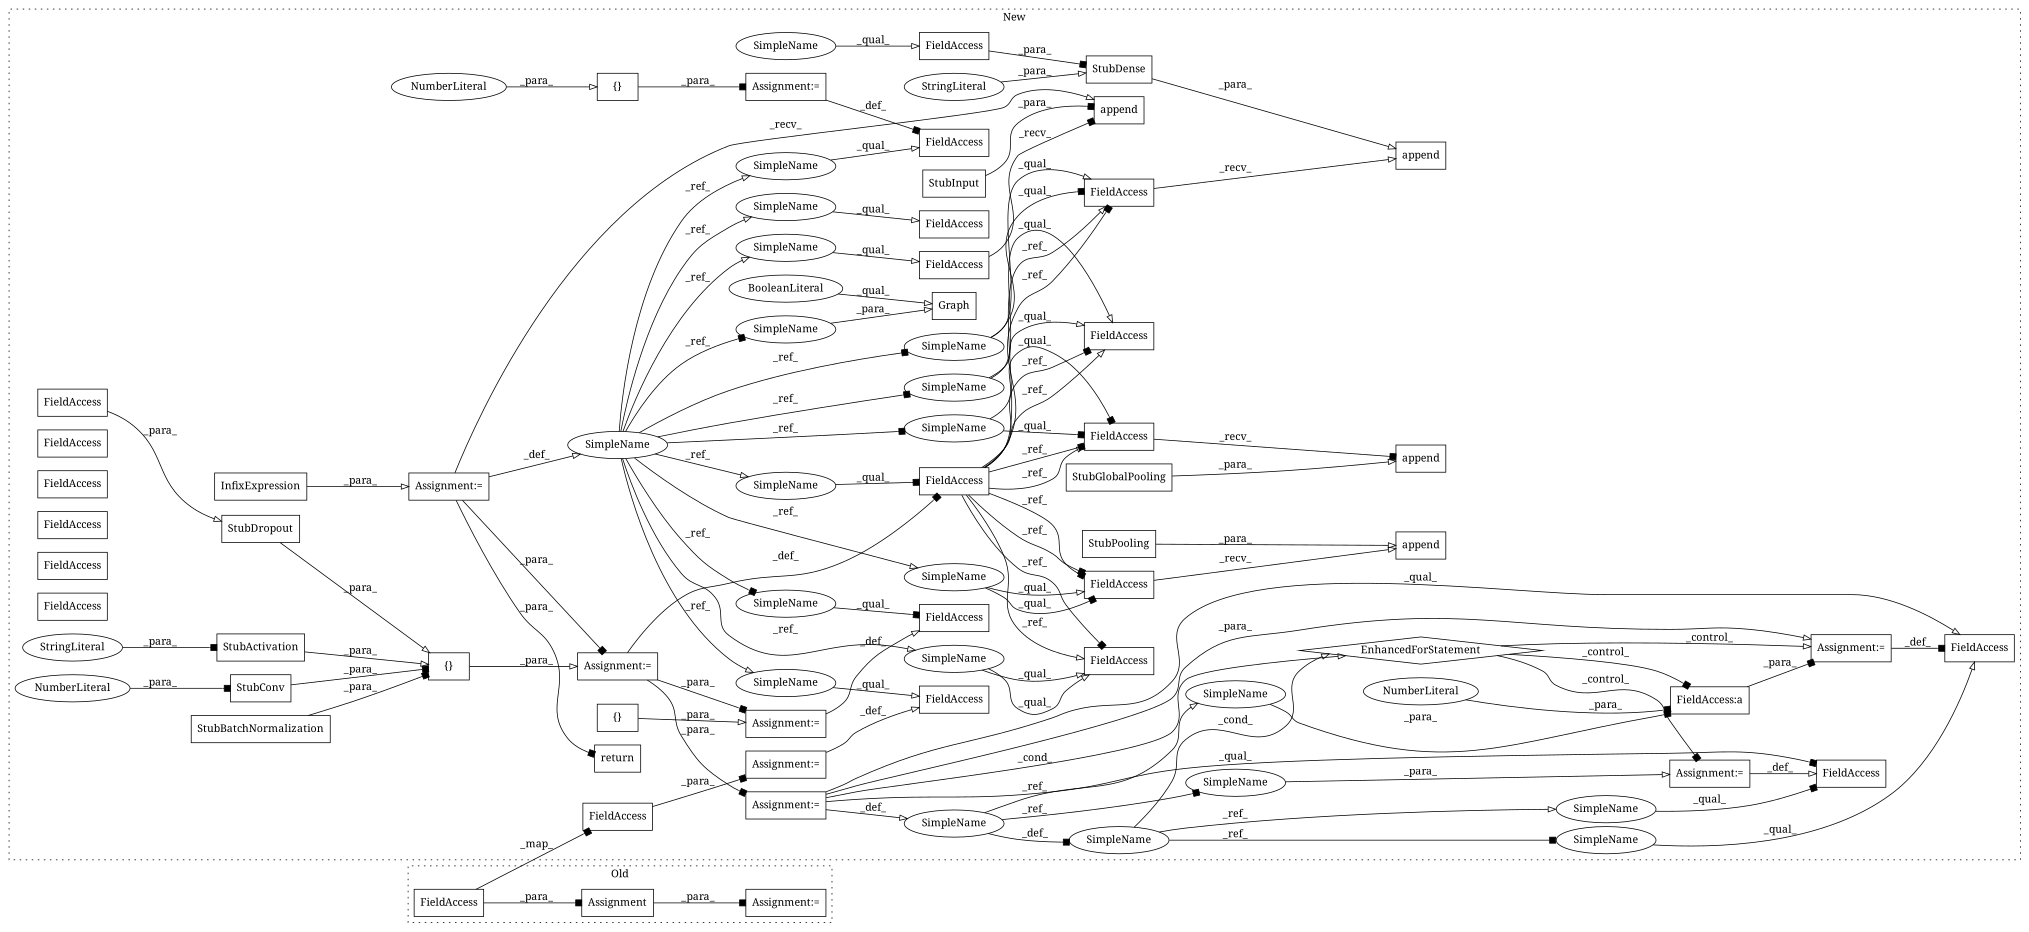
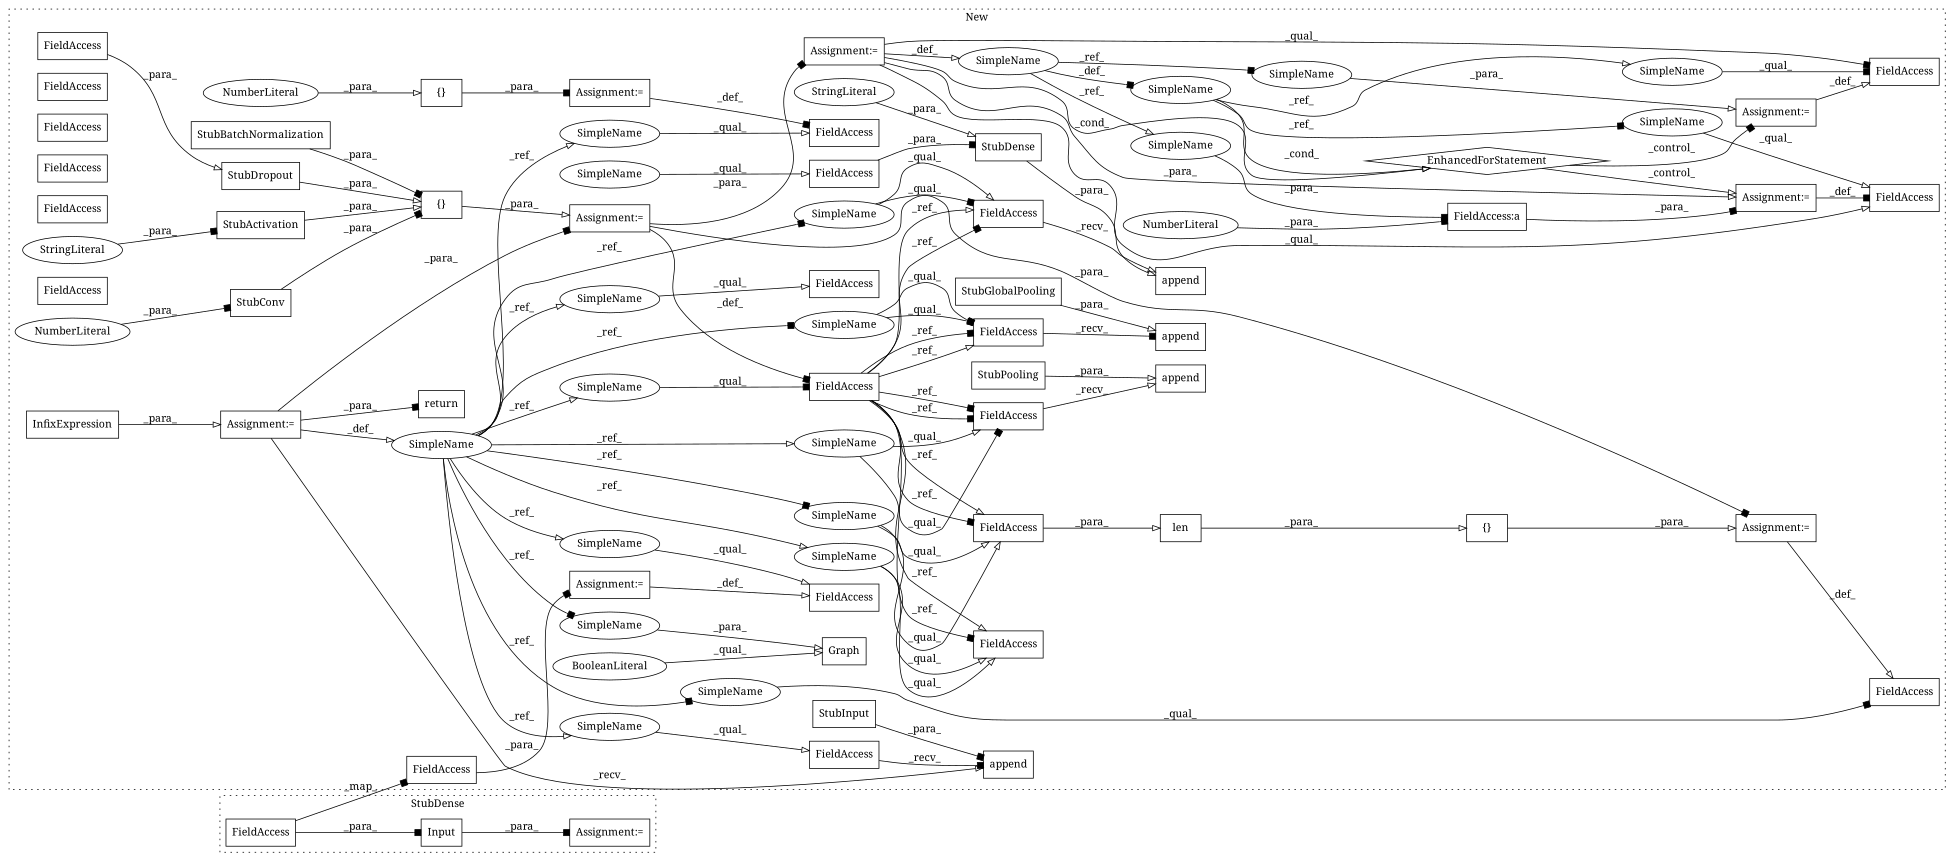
  digraph {
    fontname="Noto Serif"
    rankdir=LR
    node [a=22 fontname="Noto Serif" l=5 s=2828 shape=box]
    edge [arrowhead=onormal fontname="Noto Serif"]
    n1 [a=32 l="18,1" label=StubGlobalPooling s="3127,3148"]
    n2 [a=32 l="7,1" label=append s="3120,3149"]
    n3 [a=4 l="1,1" label="{}" s="2851,2968"]
    n4 [a=27 l=3 label="FieldAccess:a" s=3430]
    n5 [a=32 l="9,1" label=StubConv s="2900,2927"]
    n6 [a=4 l="1,1" label="{}" s="3249,3267"]
    n7 [a=34 l=1 label=NumberLiteral s=3433 shape=ellipse]
    n8 [a=34 l=1 label=NumberLiteral s=2921 shape=ellipse]
    n9 [a=42 label=SimpleName s=3345 shape=ellipse]
    n10 [a=70 l="67,2" label=EnhancedForStatement s="3274,3376" shape=diamond]
+   n11 [a=32 l="4,1" label=len s="3250,3266"]
    n12 [a=32 l="15,1" label=StubActivation s="2877,2898"]
    n13 [l=12 label=FieldAccess s=3107]
    n14 [l=12 label=FieldAccess s=3411]
    n15 [l=11 label=FieldAccess s=3386]
    n16 [l=12 label=FieldAccess]
    n17 [a=42 label=SimpleName s=2609 shape=ellipse]
    n18 [l=12 label=FieldAccess s=2672]
    n19 [a=4 l="1,1" label="{}" s="2694,2696"]
    n20 [a=34 l=1 label=NumberLiteral s=2695 shape=ellipse]
    n21 [a=32 l="6,1" label="Graph" s="3454,3471"]
    n22 [l=12 label=FieldAccess s=3363]
    n23 [l=12 label=FieldAccess s=2703]
    n24 [l=17 label=FieldAccess s=2632]
    n25 [l=12 label=FieldAccess s=3156]
    n26 [l=12 label=FieldAccess s=3254]
    n27 [l=13 label=FieldAccess s=3218]
    n28 [a=32 l=11 label=InfixExpression s=2615]
    n29 [l=12 label=FieldAccess]
    n30 [l=12 label=FieldAccess s=3049]
    n31 [a=32 l=24 label=StubBatchNormalization s=2852]
    n32 [a=9 label=BooleanLiteral s=3466 shape=ellipse]
    n33 [a=32 l="12,1" label=StubDropout s="2929,2967"]
    n34 [l=26 label=FieldAccess s=2941]
    n35 [a=42 label=SimpleName s=3331 shape=ellipse]
    n36 [a=7 l=1 label="Assignment:=" s=3397]
    n37 [a=7 l=1 label="Assignment:=" s=3231]
    n38 [a=7 l=1 label="Assignment:=" s=2614]
    n39 [a=7 l=1 label="Assignment:=" s=2684]
    n40 [a=7 l=1 label="Assignment:=" s=2649]
    n41 [a=7 l=1 label="Assignment:=" s=3423]
    n42 [a=7 l=2 label="Assignment:=" s=2840]
    n43 [a=7 l="67,2" label="Assignment:=" s="3274,3376"]
    n44 [a=45 l=6 label=StringLiteral s=2892 shape=ellipse]
    n45 [a=32 l="7,1" label=append s="3062,3086"]
    n46 [a=32 l="12,1" label=StubPooling s="3069,3085"]
    n47 [a=32 l="7,1" label=append s="3169,3211"]
    n48 [a=32 l="10,1" label=StubDense s="3176,3210"]
    n49 [l=14 label=FieldAccess s=3186]
    n50 [l=16 label=FieldAccess s=2650]
    n51 [a=45 l=9 label=StringLiteral s=3201 shape=ellipse]
    n52 [a=32 l="7,1" label=append s="2716,2734"]
    n53 [a=32 l=11 label=StubInput s=2723]
    n54 [a=41 l=7 label=return s=3447]
    n55 [a=42 l=4 label=SimpleName s=3186 shape=ellipse]
    n56 [a=42 label=SimpleName s=3398 shape=ellipse]
    n57 [a=42 label=SimpleName s=3425 shape=ellipse]
    n58 [a=42 label=SimpleName s=3411 shape=ellipse]
    n59 [a=42 label=SimpleName s=3386 shape=ellipse]
    n60 [a=42 label=SimpleName s=2703 shape=ellipse]
    n61 [a=42 label=SimpleName s=3254 shape=ellipse]
    n62 [a=42 label=SimpleName shape=ellipse]
    n63 [a=42 label=SimpleName shape=ellipse]
    n64 [a=42 label=SimpleName s=3363 shape=ellipse]
    n65 [a=42 label=SimpleName s=3218 shape=ellipse]
    n66 [a=42 label=SimpleName s=3049 shape=ellipse]
    n67 [a=42 label=SimpleName s=2632 shape=ellipse]
    n68 [a=42 label=SimpleName s=3460 shape=ellipse]
    n69 [a=42 label=SimpleName s=3107 shape=ellipse]
    n70 [a=42 label=SimpleName s=3156 shape=ellipse]
    n71 [a=42 label=SimpleName s=2672 shape=ellipse]
    n72 [l=12 label=FieldAccess s=3363]
    n73 [l=12 label=FieldAccess s=3107]
    n74 [l=12 label=FieldAccess s=3156]
    n75 [l=12 label=FieldAccess s=3049]
    n76 [l=12 label=FieldAccess s=3254]
-   n77 [a=32 l="6,1" label=Assignment s="2297,2319"]
+   n77 [a=32 l="6,1" label=Input s="2297,2319"]
    n78 [a=7 l=2 label="Assignment:=" s=2295]
    n79 [l=16 label=FieldAccess s=2303]
    subgraph cluster_1 {
      label=New
      style=dotted
      n1
      n2
      n3
      n4
      n5
      n6
      n7
      n8
      n9
      n10
+     n11
      n12
      n13
      n14
      n15
      n16
      n17
      n18
      n19
      n20
      n21
      n22
      n23
      n24
      n25
      n26
      n27
      n28
      n29
      n30
      n31
      n32
      n33
      n34
      n35
      n36
      n37
      n38
      n39
      n40
      n41
      n42
      n43
      n44
      n45
      n46
      n47
      n48
      n49
      n50
      n51
      n52
      n53
      n54
      n55
      n56
      n57
      n58
      n59
      n60
      n61
      n62
      n63
      n64
      n65
      n66
      n67
      n68
      n69
      n70
      n71
      n72
      n73
      n74
      n75
      n76
    }
    subgraph cluster_2 {
-     label=Old
+     label=StubDense
      style=dotted
      n77
      n78
      n79
    }
    n1 -> n2 [label=_para_]
    n3 -> n42 [label=_para_]
    n4 -> n41 [arrowhead=box label=_para_]
    n5 -> n3 [arrowhead=box label=_para_]
    n6 -> n37 [label=_para_]
    n7 -> n4 [arrowhead=box label=_para_]
    n8 -> n5 [arrowhead=box label=_para_]
    n9 -> n10 [label=_cond_]
    n9 -> n58 [arrowhead=box label=_ref_]
    n9 -> n59 [label=_ref_]
-   n10 -> n4 [arrowhead=box label=_control_]
    n10 -> n36 [arrowhead=box label=_control_]
    n10 -> n41 [label=_control_]
+   n11 -> n6 [label=_para_]
    n12 -> n3 [label=_para_]
    n16 -> n72 [arrowhead=box label=_ref_]
    n16 -> n72 [label=_ref_]
    n16 -> n73 [label=_ref_]
    n16 -> n73 [arrowhead=box label=_ref_]
    n16 -> n74 [label=_ref_]
    n16 -> n74 [arrowhead=box label=_ref_]
    n16 -> n75 [arrowhead=box label=_ref_]
    n16 -> n75 [arrowhead=box label=_ref_]
    n16 -> n76 [arrowhead=box label=_ref_]
    n16 -> n76 [label=_ref_]
    n17 -> n60 [label=_ref_]
    n17 -> n61 [arrowhead=box label=_ref_]
    n17 -> n62 [label=_ref_]
    n17 -> n63 [label=_ref_]
    n17 -> n64 [label=_ref_]
    n17 -> n65 [arrowhead=box label=_ref_]
    n17 -> n66 [label=_ref_]
    n17 -> n67 [label=_ref_]
    n17 -> n68 [arrowhead=box label=_ref_]
    n17 -> n69 [arrowhead=box label=_ref_]
    n17 -> n70 [arrowhead=box label=_ref_]
    n17 -> n71 [label=_ref_]
    n19 -> n39 [arrowhead=box label=_para_]
    n20 -> n19 [label=_para_]
    n23 -> n52 [arrowhead=box label=_recv_]
    n28 -> n38 [label=_para_]
    n31 -> n3 [arrowhead=box label=_para_]
    n32 -> n21 [label=_qual_]
    n33 -> n3 [label=_para_]
    n34 -> n33 [label=_para_]
    n35 -> n9 [arrowhead=box label=_def_]
    n35 -> n56 [arrowhead=box label=_ref_]
    n35 -> n57 [label=_ref_]
    n36 -> n15 [label=_def_]
    n37 -> n27 [label=_def_]
    n38 -> n17 [label=_def_]
    n38 -> n42 [arrowhead=box label=_para_]
    n38 -> n52 [label=_recv_]
    n38 -> n54 [arrowhead=box label=_para_]
    n39 -> n18 [arrowhead=box label=_def_]
    n40 -> n24 [label=_def_]
    n41 -> n14 [arrowhead=box label=_def_]
    n42 -> n16 [arrowhead=box label=_def_]
    n42 -> n37 [arrowhead=box label=_para_]
    n42 -> n43 [arrowhead=box label=_para_]
    n43 -> n10 [label=_cond_]
    n43 -> n14 [label=_qual_]
    n43 -> n15 [arrowhead=box label=_qual_]
    n43 -> n35 [label=_def_]
    n43 -> n41 [label=_para_]
    n44 -> n12 [arrowhead=box label=_para_]
    n46 -> n45 [label=_para_]
    n48 -> n47 [label=_para_]
    n49 -> n48 [arrowhead=box label=_para_]
    n50 -> n40 [arrowhead=box label=_para_]
    n51 -> n48 [label=_para_]
    n53 -> n52 [arrowhead=box label=_para_]
    n55 -> n49 [label=_qual_]
    n56 -> n36 [label=_para_]
    n57 -> n4 [arrowhead=box label=_para_]
    n58 -> n14 [label=_qual_]
    n59 -> n15 [arrowhead=box label=_qual_]
    n60 -> n23 [label=_qual_]
    n61 -> n76 [label=_qual_]
    n61 -> n76 [label=_qual_]
    n62 -> n29 [label=_qual_]
    n63 -> n16 [arrowhead=box label=_qual_]
    n64 -> n72 [label=_qual_]
    n64 -> n72 [label=_qual_]
    n65 -> n27 [arrowhead=box label=_qual_]
    n66 -> n75 [label=_qual_]
    n66 -> n75 [arrowhead=box label=_qual_]
    n67 -> n24 [label=_qual_]
    n68 -> n21 [label=_para_]
    n69 -> n73 [arrowhead=box label=_qual_]
    n69 -> n73 [arrowhead=box label=_qual_]
    n70 -> n74 [label=_qual_]
    n70 -> n74 [arrowhead=box label=_qual_]
    n71 -> n18 [label=_qual_]
    n73 -> n2 [arrowhead=box label=_recv_]
    n74 -> n47 [label=_recv_]
    n75 -> n45 [label=_recv_]
+   n76 -> n11 [label=_para_]
    n77 -> n78 [arrowhead=box label=_para_]
    n79 -> n50 [arrowhead=box label=_map_]
    n79 -> n77 [arrowhead=box label=_para_]
  }
